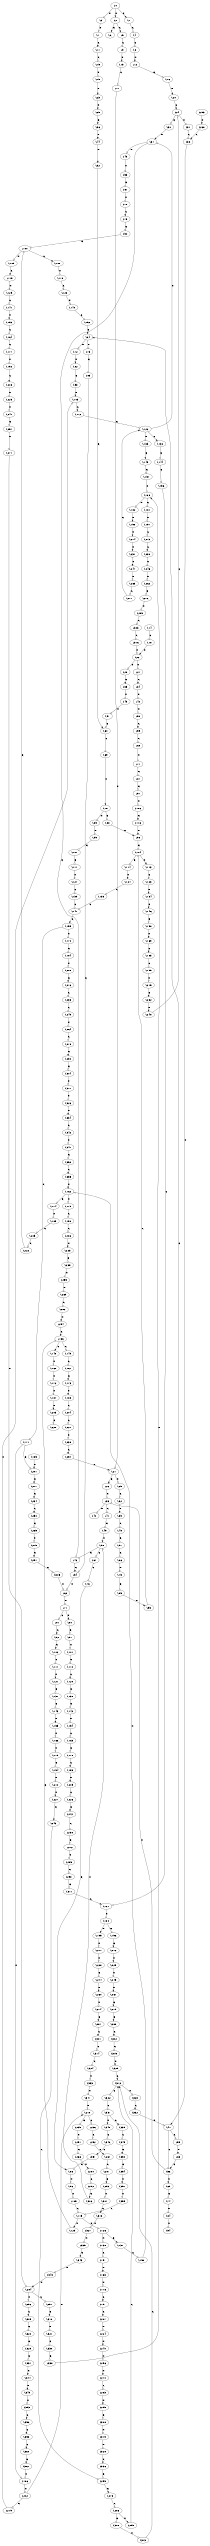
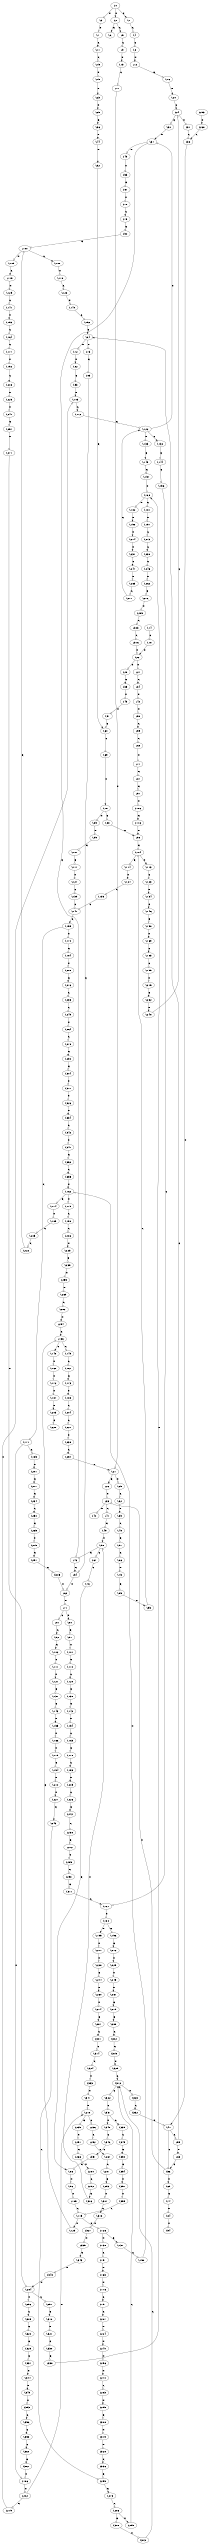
  strict digraph {
    edge [arrowhead=normal]
    S0
    S1
    S2
    S3
    S4
    S5
    S6
    S7
    S8
    S9
    S11
    S12
    S13
    S15
    S16
    S17
    S14
    S18
    S19
    S20
    S21
    S22
    S23
    S24
    S25
    S26
    S27
    S28
    S29
    S30
    S31
    S32
    S33
    S34
    S35
    S36
    S37
    S38
    S39
    S40
    S41
    S42
    S43
    S44
    S45
    S46
    S47
    S48
    S49
    S50
    S51
    S52
    S53
    S54
    S55
    S56
    S57
    S58
    S59
    S60
    S61
    S62
    S63
    S64
    S65
    S66
    S67
    S68
    S69
    S70
    S71
    S72
    S73
    S74
    S75
    S76
    S77
    S78
    S79
    S80
    S81
    S82
    S83
    S84
    S85
    S86
    S87
    S88
    S89
    S90
    S91
    S92
    S93
    S94
    S95
    S96
    S97
    S98
    S99
    S100
    S101
    S102
    S103
    S104
    S105
    S106
    S107
    S108
    S109
    S110
    S111
    S112
    S113
    S114
    S115
    S116
    S117
    S118
    S119
    S120
    S121
    S122
    S123
    S124
    S125
    S126
    S127
    S128
    S129
    S130
    S131
    S132
    S133
    S134
    S135
    S136
    S137
    S138
    S139
    S140
    S141
    S142
    S143
    S144
    S145
    S146
    S147
    S148
    S149
    S150
    S151
    S152
    S153
    S154
    S155
    S156
    S157
    S158
    S159
    S160
    S161
    S162
    S163
    S164
    S165
    S166
    S167
    S168
    S169
    S170
    S171
    S172
    S173
    S174
    S175
    S176
    S177
    S178
    S179
    S180
    S181
    S182
    S183
    S184
    S185
    S186
    S187
    S188
    S189
    S190
    S191
    S192
    S193
    S194
    S195
    S196
    S197
    S198
    S199
    S200
    S201
    S202
    S203
    S204
    S205
    S206
    S207
    S208
    S209
    S210
    S211
    S212
    S213
    S214
    S215
    S216
    S217
    S218
    S219
    S220
    S221
    S222
    S223
    S224
    S225
    S226
    S227
    S228
    S229
    S230
    S231
    S232
    S233
    S234
    S235
    S236
    S238
    S239
    S240
    S241
    S242
    S243
    S244
    S245
    S246
    S247
    S248
    S249
    S250
    S251
    S252
    S254
    S255
    S256
    S257
    S258
    S259
    S260
    S261
    S262
    S263
    S264
    S265
    S266
    S267
    S253
    S268
    S269
    S270
    S271
    S272
    S273
    S274
    S275
    S276
    S277
    S278
    S279
    S280
    S281
    S282
    S283
    S284
    S285
    S286
    S287
    S288
    S289
    S290
    S291
    S292
    S293
    S294
    S295
    S296
    S297
    S298
    S299
    S300
    S301
    S302
    S303
    S304
    S305
    S306
    S307
    S308
    S309
    S310
    S311
    S312
    S313
    S314
    S315
    S316
    S317
    S318
    S319
    S320
    S321
    S322
    S323
    S324
    S325
    S326
    S327
    S328
    S329
    S330
    S331
    S332
    S333
    S334
    S335
    S336
    S337
    S338
    S339
    S340
    S341
    S342
    S343
    S344
    S345
    S346
    S347
    S348
    S349
    S350
    S351
    S352
    S353
    S354
    S355
    S356
    S357
    S358
    S359
    S360
    S361
    S0 -> S1 [label=G]
    S0 -> S2 [label=T]
    S0 -> S3 [arrowhead=odot label=A]
    S1 -> S4 [arrowhead=odot label=C]
    S2 -> S5 [label=C]
    S2 -> S6 [label=G]
    S3 -> S7 [arrowhead=onormal label=T]
    S4 -> S8 [arrowhead=odot label=C]
    S5 -> S9 [arrowhead=onormal label=C]
    S7 -> S11 [label=C]
    S8 -> S12 [label=A]
    S9 -> S13 [label=T]
    S11 -> S15 [arrowhead=onormal label=G]
    S12 -> S16 [arrowhead=onormal label=G]
    S13 -> S17 [arrowhead=onormal label=C]
    S15 -> S19 [arrowhead=odot label=T]
    S16 -> S20 [label=T]
    S17 -> S21 [arrowhead=onormal label=T]
    S14 -> S18 [arrowhead=odot label=C]
    S18 -> S22 [label=T]
    S19 -> S23 [label=T]
    S20 -> S24 [label=C]
    S21 -> S25 [arrowhead=onormal label=T]
    S21 -> S26 [label=G]
    S22 -> S27 [arrowhead=odot label=A]
    S22 -> S28 [arrowhead=onormal label=T]
    S23 -> S29 [label=T]
    S24 -> S30 [arrowhead=onormal label=G]
    S24 -> S31 [arrowhead=odot label=T]
    S25 -> S32 [arrowhead=onormal label=C]
    S26 -> S33 [arrowhead=odot label=T]
    S27 -> S34 [label=C]
    S28 -> S35 [label=G]
    S29 -> S36 [label=G]
    S30 -> S37 [label=T]
    S31 -> S38 [arrowhead=odot label=C]
    S32 -> S39 [label=T]
    S33 -> S40 [arrowhead=onormal label=A]
    S33 -> S41 [arrowhead=odot label=C]
    S34 -> S42 [arrowhead=odot label=T]
    S35 -> S43 [arrowhead=odot label=T]
    S36 -> S44 [label=T]
    S37 -> S45 [arrowhead=onormal label=A]
    S37 -> S46 [arrowhead=odot label=G]
    S38 -> S47 [label=T]
    S39 -> S48 [arrowhead=odot label=C]
    S41 -> S49 [arrowhead=odot label=G]
    S42 -> S50 [arrowhead=odot label=A]
    S43 -> S51 [arrowhead=onormal label=A]
    S44 -> S52 [label=A]
    S45 -> S53 [arrowhead=onormal label=A]
    S46 -> S54 [label=G]
    S47 -> S55 [arrowhead=onormal label=C]
    S47 -> S56 [arrowhead=odot label=G]
    S48 -> S57 [arrowhead=odot label=G]
    S49 -> S58 [label=T]
    S50 -> S59 [label=C]
    S51 -> S60 [arrowhead=onormal label=G]
    S52 -> S60 [label=G]
    S53 -> S61 [arrowhead=odot label=G]
    S54 -> S62 [arrowhead=onormal label=T]
    S55 -> S63 [label=T]
    S55 -> S64 [label=G]
    S56 -> S33 [arrowhead=odot label=T]
    S56 -> S65 [label=A]
    S57 -> S66 [arrowhead=odot label=G]
    S58 -> S46 [arrowhead=odot label=G]
    S58 -> S67 [arrowhead=onormal label=C]
    S59 -> S68 [arrowhead=odot label=C]
    S60 -> S69 [arrowhead=odot label=G]
    S61 -> S70 [arrowhead=odot label=A]
    S62 -> S71 [arrowhead=onormal label=A]
    S63 -> S56 [label=G]
    S64 -> S72 [arrowhead=onormal label=A]
    S64 -> S73 [arrowhead=odot label=T]
    S65 -> S74 [arrowhead=odot label=G]
    S66 -> S75 [arrowhead=onormal label=A]
    S67 -> S76 [arrowhead=odot label=G]
    S68 -> S77 [arrowhead=odot label=A]
    S69 -> S78 [label=A]
    S70 -> S79 [label=C]
    S71 -> S80 [label=T]
    S71 -> S81 [arrowhead=onormal label=C]
    S72 -> S82 [label=A]
    S73 -> S83 [arrowhead=odot label=G]
    S74 -> S84 [arrowhead=odot label=T]
    S75 -> S85 [arrowhead=odot label=G]
    S76 -> S86 [label=G]
    S77 -> S87 [arrowhead=odot label=G]
    S78 -> S88 [arrowhead=odot label=G]
    S78 -> S89 [arrowhead=odot label=A]
    S79 -> S90 [arrowhead=onormal label=G]
    S80 -> S91 [arrowhead=onormal label=G]
    S81 -> S92 [label=C]
    S82 -> S93 [arrowhead=onormal label=G]
    S83 -> S54 [arrowhead=onormal label=G]
    S84 -> S94 [arrowhead=odot label=A]
    S85 -> S95 [label=A]
    S86 -> S96 [arrowhead=onormal label=A]
    S87 -> S97 [arrowhead=onormal label=G]
    S88 -> S98 [label=A]
    S89 -> S99 [arrowhead=onormal label=A]
    S90 -> S100 [arrowhead=odot label=G]
    S91 -> S101 [arrowhead=onormal label=A]
    S92 -> S102 [label=G]
    S93 -> S103 [label=T]
    S95 -> S104 [arrowhead=odot label=G]
    S96 -> S105 [arrowhead=odot label=A]
    S97 -> S106 [arrowhead=odot label=A]
    S98 -> S104 [arrowhead=odot label=G]
    S99 -> S107 [arrowhead=odot label=G]
    S100 -> S108 [label=C]
    S100 -> S109 [arrowhead=onormal label=A]
    S101 -> S110 [arrowhead=onormal label=G]
    S102 -> S111 [arrowhead=odot label=G]
    S103 -> S112 [label=C]
    S104 -> S113 [label=T]
    S104 -> S114 [arrowhead=odot label=G]
    S105 -> S115 [arrowhead=odot label=C]
    S106 -> S116 [label=G]
    S107 -> S117 [arrowhead=odot label=G]
    S108 -> S118 [arrowhead=odot label=T]
    S109 -> S119 [label=C]
    S110 -> S120 [label=C]
    S111 -> S121 [label=T]
    S112 -> S122 [arrowhead=odot label=G]
    S113 -> S123 [arrowhead=onormal label=C]
    S114 -> S124 [label=T]
    S115 -> S125 [label=A]
    S115 -> S126 [arrowhead=odot label=T]
    S116 -> S98 [label=A]
    S117 -> S127 [arrowhead=onormal label=T]
    S118 -> S128 [arrowhead=onormal label=C]
    S119 -> S129 [arrowhead=onormal label=A]
    S120 -> S130 [arrowhead=onormal label=G]
    S121 -> S131 [arrowhead=odot label=G]
    S122 -> S37 [arrowhead=onormal label=T]
    S122 -> S132 [label=C]
    S122 -> S133 [arrowhead=odot label=A]
    S123 -> S134 [label=A]
    S124 -> S135 [arrowhead=onormal label=C]
    S125 -> S136 [arrowhead=odot label=G]
    S126 -> S137 [label=G]
    S126 -> S138 [arrowhead=odot label=A]
    S127 -> S139 [arrowhead=odot label=C]
    S128 -> S140 [arrowhead=onormal label=T]
    S129 -> S141 [arrowhead=onormal label=C]
    S130 -> S142 [arrowhead=onormal label=G]
    S131 -> S143 [arrowhead=odot label=G]
    S132 -> S144 [arrowhead=onormal label=G]
    S133 -> S145 [label=G]
    S134 -> S146 [label=G]
    S135 -> S147 [arrowhead=odot label=C]
    S136 -> S148 [label=G]
    S136 -> S149 [arrowhead=onormal label=C]
    S137 -> S150 [arrowhead=odot label=C]
    S138 -> S151 [arrowhead=odot label=C]
    S139 -> S147 [arrowhead=odot label=C]
    S140 -> S152 [arrowhead=odot label=C]
    S141 -> S153 [label=A]
    S142 -> S154 [arrowhead=onormal label=T]
    S143 -> S155 [label=T]
    S144 -> S156 [arrowhead=onormal label=G]
    S145 -> S157 [arrowhead=onormal label=G]
    S146 -> S158 [arrowhead=onormal label=G]
    S147 -> S159 [label=C]
    S148 -> S160 [arrowhead=onormal label=A]
    S149 -> S161 [arrowhead=odot label=C]
    S150 -> S162 [arrowhead=onormal label=A]
    S151 -> S163 [label=A]
    S152 -> S64 [label=G]
    S153 -> S164 [arrowhead=odot label=C]
    S154 -> S165 [arrowhead=onormal label=C]
    S155 -> S166 [arrowhead=onormal label=T]
    S156 -> S167 [arrowhead=onormal label=C]
    S157 -> S168 [arrowhead=odot label=T]
    S158 -> S169 [label=A]
    S159 -> S170 [arrowhead=odot label=A]
    S159 -> S171 [arrowhead=odot label=G]
    S160 -> S172 [arrowhead=onormal label=A]
    S161 -> S173 [label=G]
    S162 -> S174 [arrowhead=onormal label=G]
    S162 -> S175 [arrowhead=onormal label=A]
    S163 -> S176 [arrowhead=onormal label=A]
    S164 -> S177 [arrowhead=odot label=C]
    S165 -> S178 [arrowhead=onormal label=G]
    S166 -> S179 [arrowhead=onormal label=A]
    S167 -> S180 [arrowhead=odot label=T]
    S168 -> S181 [arrowhead=odot label=G]
    S168 -> S182 [arrowhead=onormal label=A]
    S169 -> S183 [label=C]
    S170 -> S184 [arrowhead=odot label=G]
-   S171 -> S201 [arrowhead=onormal label=G]
+   S171 -> S185 [arrowhead=onormal label=G]
    S171 -> S186 [arrowhead=onormal label=A]
    S172 -> S187 [arrowhead=onormal label=T]
    S173 -> S188 [label=T]
    S174 -> S189 [arrowhead=odot label=A]
    S175 -> S190 [arrowhead=onormal label=C]
    S176 -> S191 [label=C]
    S177 -> S192 [arrowhead=odot label=T]
    S178 -> S193 [label=C]
    S179 -> S194 [arrowhead=odot label=G]
    S180 -> S195 [label=A]
    S180 -> S196 [arrowhead=odot label=G]
    S181 -> S197 [arrowhead=onormal label=T]
    S182 -> S198 [label=T]
    S183 -> S199 [arrowhead=odot label=C]
    S184 -> S200 [arrowhead=onormal label=A]
    S185 -> S201 [label=A]
    S186 -> S202 [arrowhead=onormal label=A]
    S187 -> S203 [label=A]
    S188 -> S204 [arrowhead=odot label=C]
    S189 -> S205 [arrowhead=onormal label=C]
    S190 -> S206 [arrowhead=onormal label=C]
    S191 -> S207 [label=G]
    S192 -> S208 [label=C]
    S193 -> S209 [label=A]
    S194 -> S210 [arrowhead=onormal label=A]
    S195 -> S211 [arrowhead=onormal label=T]
    S196 -> S212 [label=G]
    S197 -> S213 [arrowhead=onormal label=C]
    S198 -> S214 [label=A]
    S199 -> S215 [arrowhead=onormal label=A]
    S200 -> S216 [label=G]
    S201 -> S217 [label=G]
    S202 -> S218 [label=A]
    S202 -> S219 [arrowhead=onormal label=G]
    S203 -> S220 [arrowhead=onormal label=G]
    S204 -> S221 [arrowhead=onormal label=C]
    S205 -> S222 [arrowhead=onormal label=G]
    S206 -> S223 [label=A]
    S207 -> S224 [arrowhead=onormal label=A]
    S208 -> S225 [arrowhead=odot label=T]
    S209 -> S226 [arrowhead=onormal label=C]
    S210 -> S227 [label=A]
    S211 -> S228 [arrowhead=onormal label=A]
    S212 -> S229 [label=A]
    S213 -> S230 [label=C]
    S214 -> S231 [label=A]
    S215 -> S232 [label=G]
    S216 -> S233 [arrowhead=onormal label=C]
    S217 -> S234 [label=G]
    S218 -> S235 [arrowhead=odot label=G]
    S218 -> S236 [arrowhead=onormal label=C]
    S219 -> S103 [arrowhead=onormal label=T]
    S221 -> S238 [arrowhead=onormal label=T]
    S222 -> S100 [arrowhead=odot label=G]
    S223 -> S239 [arrowhead=odot label=G]
    S224 -> S240 [label=A]
    S225 -> S241 [arrowhead=onormal label=A]
    S226 -> S242 [label=G]
    S227 -> S243 [label=G]
    S228 -> S244 [arrowhead=odot label=G]
    S229 -> S245 [arrowhead=onormal label=A]
    S230 -> S246 [arrowhead=odot label=C]
    S231 -> S247 [label=G]
    S232 -> S248 [label=T]
    S233 -> S249 [arrowhead=odot label=C]
    S234 -> S250 [label=C]
    S235 -> S251 [arrowhead=onormal label=T]
    S236 -> S252 [arrowhead=onormal label=C]
    S238 -> S254 [label=C]
    S239 -> S255 [arrowhead=odot label=A]
    S240 -> S256 [arrowhead=onormal label=A]
    S241 -> S257 [arrowhead=onormal label=G]
    S242 -> S258 [arrowhead=odot label=C]
    S243 -> S259 [arrowhead=odot label=G]
    S244 -> S260 [label=T]
    S245 -> S261 [label=T]
    S246 -> S262 [arrowhead=onormal label=T]
    S247 -> S263 [arrowhead=onormal label=T]
    S248 -> S24 [arrowhead=onormal label=C]
    S249 -> S264 [arrowhead=odot label=A]
    S250 -> S265 [arrowhead=onormal label=G]
    S251 -> S266 [arrowhead=odot label=G]
    S252 -> S267 [label=C]
    S254 -> S21 [label=T]
    S255 -> S269 [arrowhead=odot label=A]
    S256 -> S270 [label=A]
    S257 -> S271 [arrowhead=onormal label=A]
    S258 -> S272 [arrowhead=onormal label=G]
    S259 -> S273 [label=G]
    S260 -> S274 [arrowhead=odot label=A]
    S261 -> S275 [label=G]
    S262 -> S276 [arrowhead=onormal label=G]
    S263 -> S277 [arrowhead=onormal label=C]
    S264 -> S278 [arrowhead=onormal label=C]
    S265 -> S279 [arrowhead=onormal label=T]
    S266 -> S280 [label=T]
    S267 -> S281 [arrowhead=odot label=C]
    S253 -> S268 [label=T]
    S268 -> S38 [label=C]
    S269 -> S282 [arrowhead=odot label=C]
    S270 -> S283 [arrowhead=onormal label=C]
    S271 -> S284 [arrowhead=odot label=A]
    S272 -> S285 [arrowhead=onormal label=C]
    S273 -> S286 [arrowhead=onormal label=G]
    S274 -> S287 [label=G]
    S275 -> S288 [label=G]
    S276 -> S289 [arrowhead=odot label=T]
    S277 -> S122 [label=G]
    S278 -> S290 [label=G]
    S279 -> S291 [label=G]
    S280 -> S292 [arrowhead=odot label=C]
    S281 -> S293 [label=G]
    S282 -> S294 [label=A]
    S283 -> S295 [label=A]
    S284 -> S296 [arrowhead=onormal label=T]
    S284 -> S297 [arrowhead=odot label=C]
    S285 -> S298 [arrowhead=onormal label=G]
    S286 -> S299 [label=T]
    S286 -> S300 [arrowhead=odot label=G]
    S287 -> S301 [label=C]
    S288 -> S302 [label=G]
    S289 -> S303 [arrowhead=onormal label=C]
    S290 -> S304 [arrowhead=onormal label=G]
    S291 -> S305 [arrowhead=onormal label=G]
    S292 -> S306 [label=G]
    S293 -> S307 [arrowhead=onormal label=A]
    S294 -> S136 [label=G]
    S295 -> S308 [arrowhead=onormal label=G]
    S296 -> S309 [label=C]
    S297 -> S310 [label=G]
    S298 -> S311 [arrowhead=onormal label=G]
    S299 -> S312 [label=C]
    S300 -> S313 [arrowhead=odot label=T]
    S301 -> S314 [arrowhead=onormal label=C]
    S302 -> S315 [arrowhead=odot label=G]
    S303 -> S316 [arrowhead=odot label=C]
    S304 -> S317 [arrowhead=onormal label=T]
    S305 -> S62 [arrowhead=onormal label=T]
    S306 -> S58 [arrowhead=onormal label=T]
    S307 -> S318 [label=C]
    S308 -> S319 [arrowhead=onormal label=A]
    S309 -> S320 [arrowhead=odot label=G]
    S310 -> S321 [arrowhead=odot label=A]
    S311 -> S167 [label=C]
    S312 -> S322 [arrowhead=onormal label=C]
    S312 -> S323 [arrowhead=onormal label=T]
    S313 -> S312 [label=C]
    S314 -> S324 [arrowhead=odot label=G]
    S315 -> S325 [label=T]
    S316 -> S22 [arrowhead=onormal label=T]
    S317 -> S326 [arrowhead=odot label=T]
    S318 -> S327 [arrowhead=odot label=T]
    S319 -> S328 [arrowhead=odot label=A]
    S320 -> S329 [arrowhead=odot label=G]
    S321 -> S330 [arrowhead=odot label=G]
    S322 -> S331 [arrowhead=odot label=G]
    S323 -> S332 [label=C]
    S324 -> S333 [arrowhead=onormal label=A]
    S325 -> S312 [label=C]
    S326 -> S334 [label=A]
    S327 -> S335 [arrowhead=odot label=A]
    S328 -> S336 [label=G]
    S329 -> S337 [arrowhead=odot label=G]
    S330 -> S338 [arrowhead=odot label=G]
    S331 -> S339 [label=C]
    S331 -> S340 [label=T]
    S332 -> S47 [arrowhead=onormal label=T]
    S333 -> S341 [arrowhead=onormal label=A]
    S334 -> S342 [arrowhead=onormal label=C]
    S335 -> S343 [label=G]
    S336 -> S259 [arrowhead=odot label=G]
    S337 -> S344 [label=T]
    S338 -> S168 [label=T]
    S339 -> S345 [arrowhead=odot label=C]
    S340 -> S346 [arrowhead=odot label=C]
    S341 -> S218 [arrowhead=onormal label=A]
    S342 -> S347 [arrowhead=onormal label=T]
    S343 -> S348 [arrowhead=onormal label=A]
    S344 -> S349 [label=A]
    S345 -> S350 [label=G]
    S346 -> S351 [label=G]
    S347 -> S352 [arrowhead=onormal label=G]
    S348 -> S284 [label=A]
    S349 -> S353 [arrowhead=onormal label=T]
    S350 -> S354 [arrowhead=onormal label=G]
    S351 -> S86 [arrowhead=odot label=G]
    S352 -> S355 [label=C]
    S353 -> S356 [label=C]
    S354 -> S357 [label=A]
    S355 -> S162 [label=A]
    S356 -> S358 [label=C]
    S357 -> S359 [arrowhead=onormal label=A]
    S358 -> S360 [label=C]
    S359 -> S115 [arrowhead=odot label=C]
    S360 -> S361 [label=G]
    S361 -> S186 [arrowhead=odot label=A]
  }
